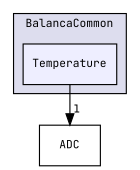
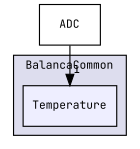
  digraph {
    compound=true
    fontname="JetBrains Mono"
    node [fontname="JetBrains Mono" fontsize=10 shape=box]
    n1 [fillcolor="#eeeeff" label=Temperature pencolor=black style=filled]
    n2 [label=ADC]
    subgraph cluster_1 {
      bgcolor="#ddddee"
      fontsize=10
      label=BalancaCommon
      pencolor=black
      n1
    }
-   n1 -> n2 [headlabel=1 labeldistance=1.5 labelfontname=Helvetica labelfontsize=10 fontname="JetBrains Mono"]
+   n2 -> n1 [headlabel=1 labeldistance=1.5 labelfontname=Helvetica labelfontsize=10 fontname="JetBrains Mono"]
  }
